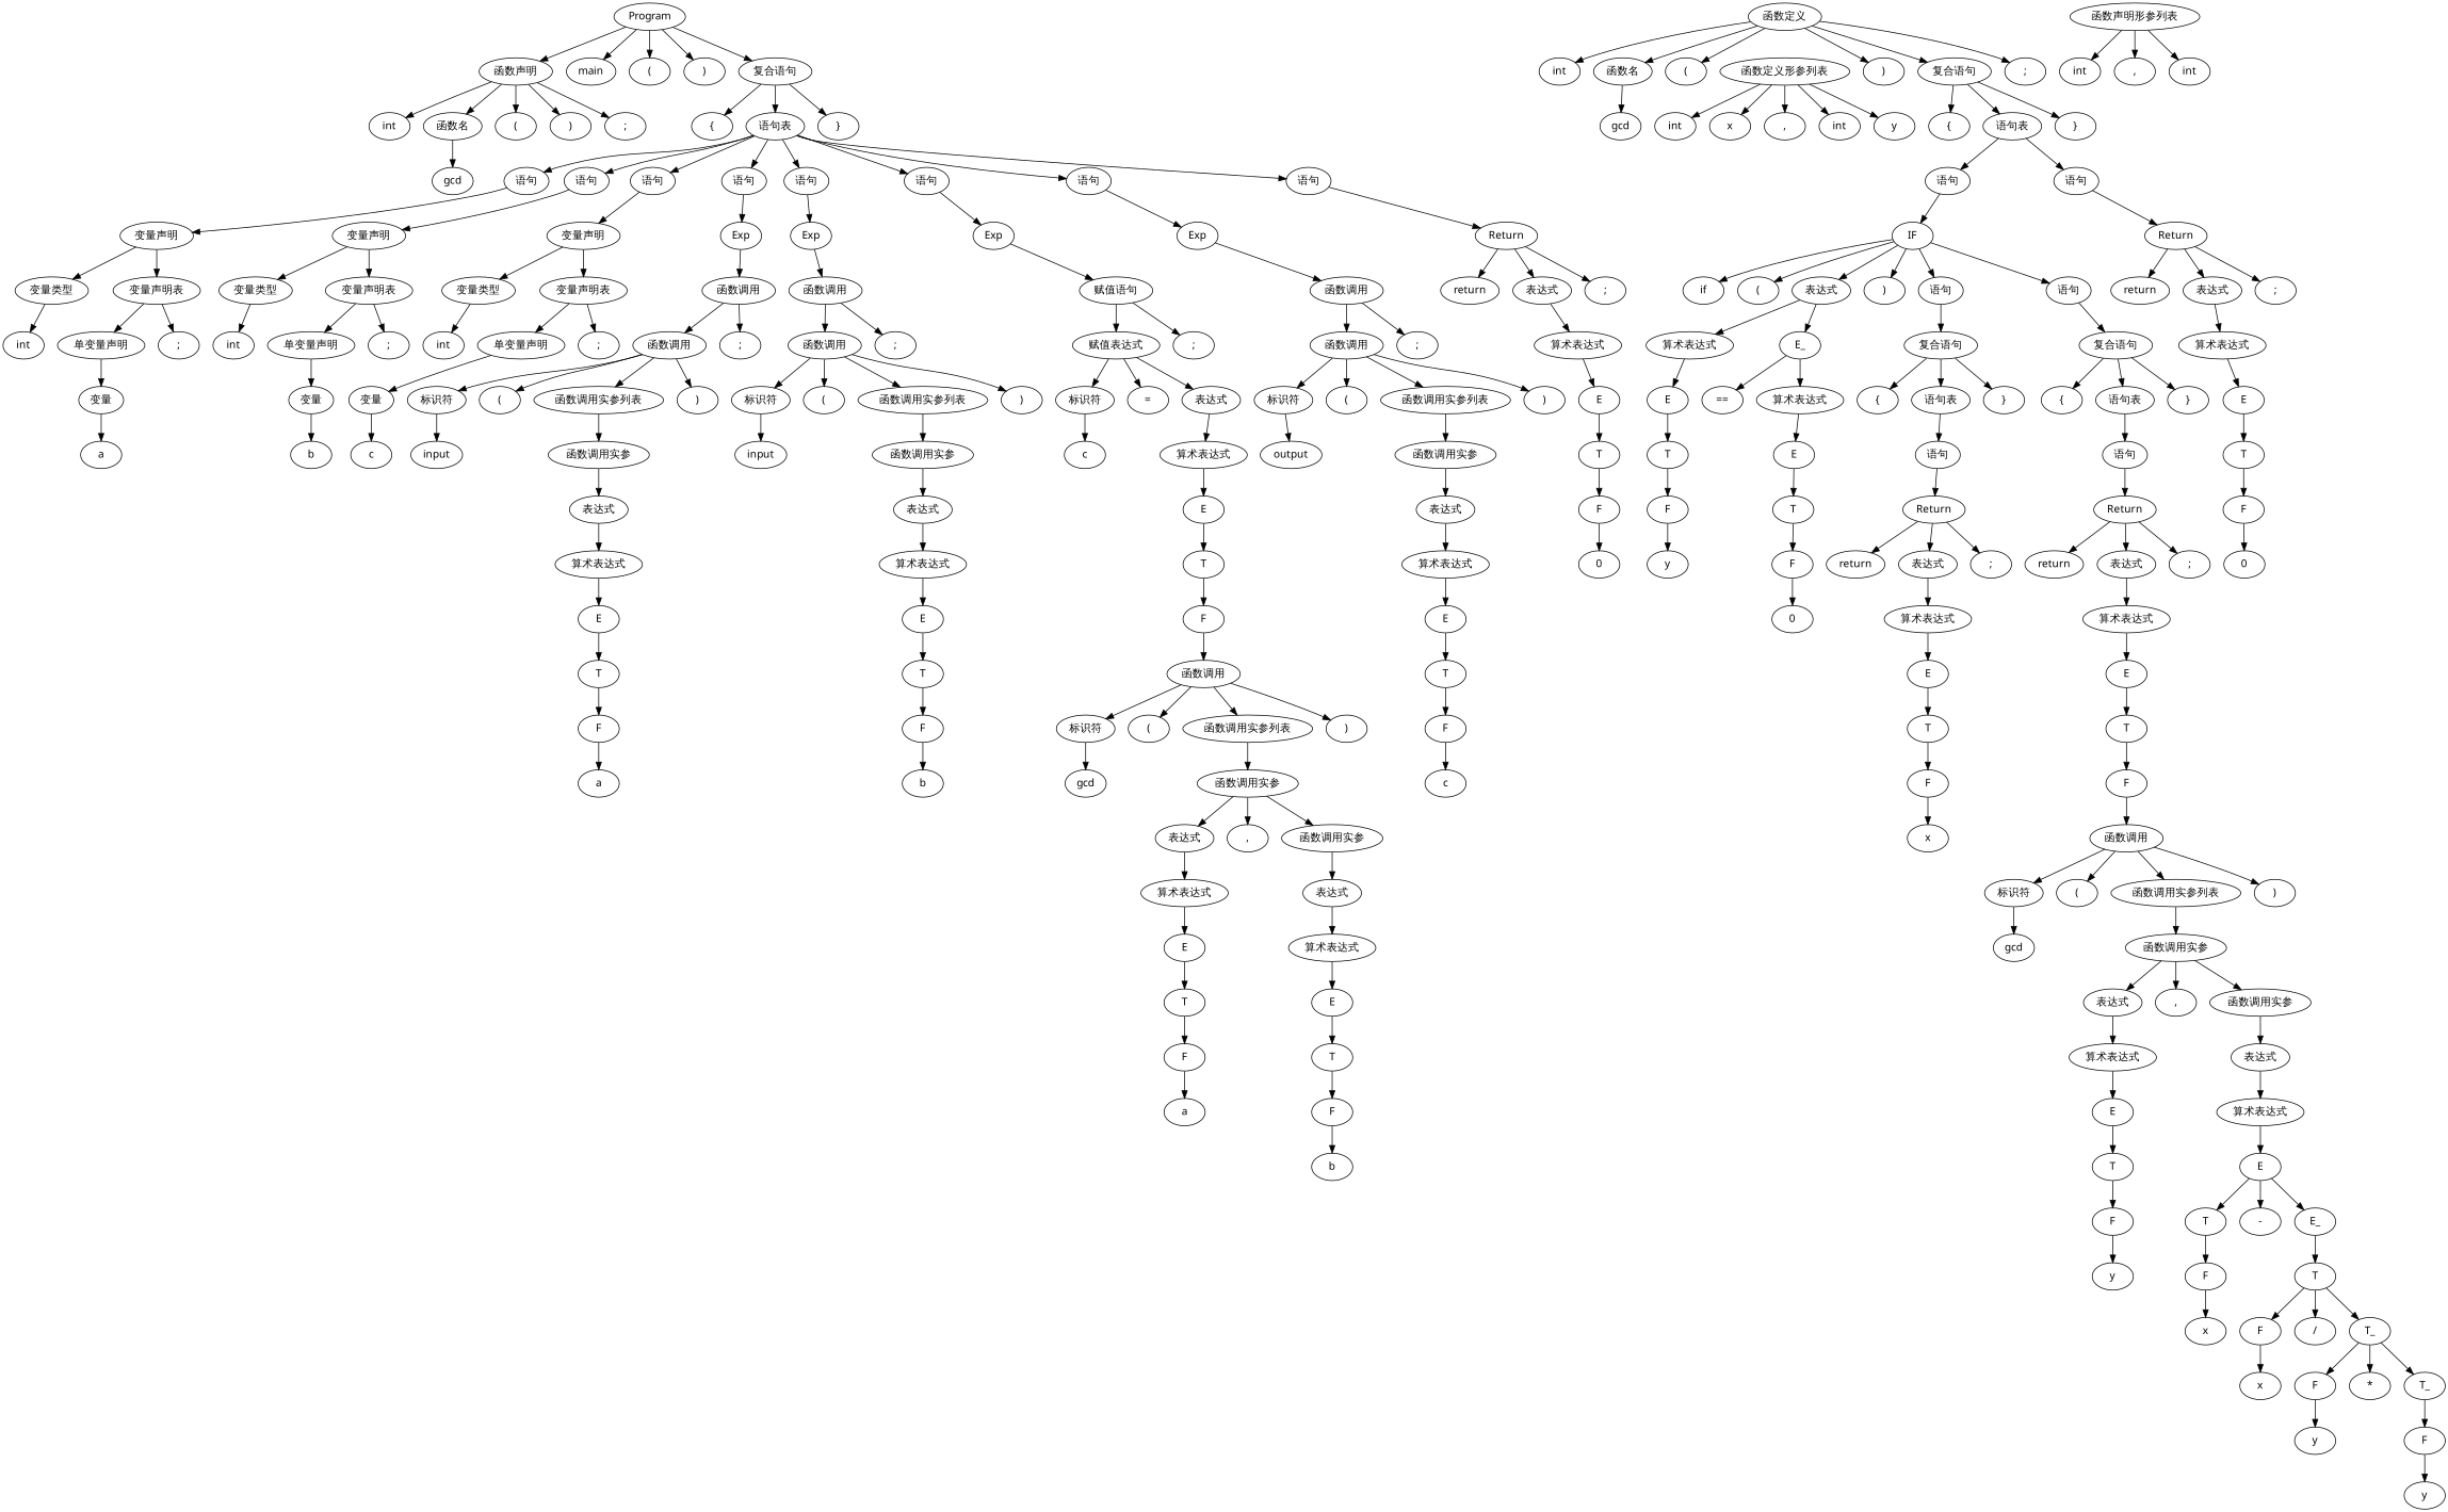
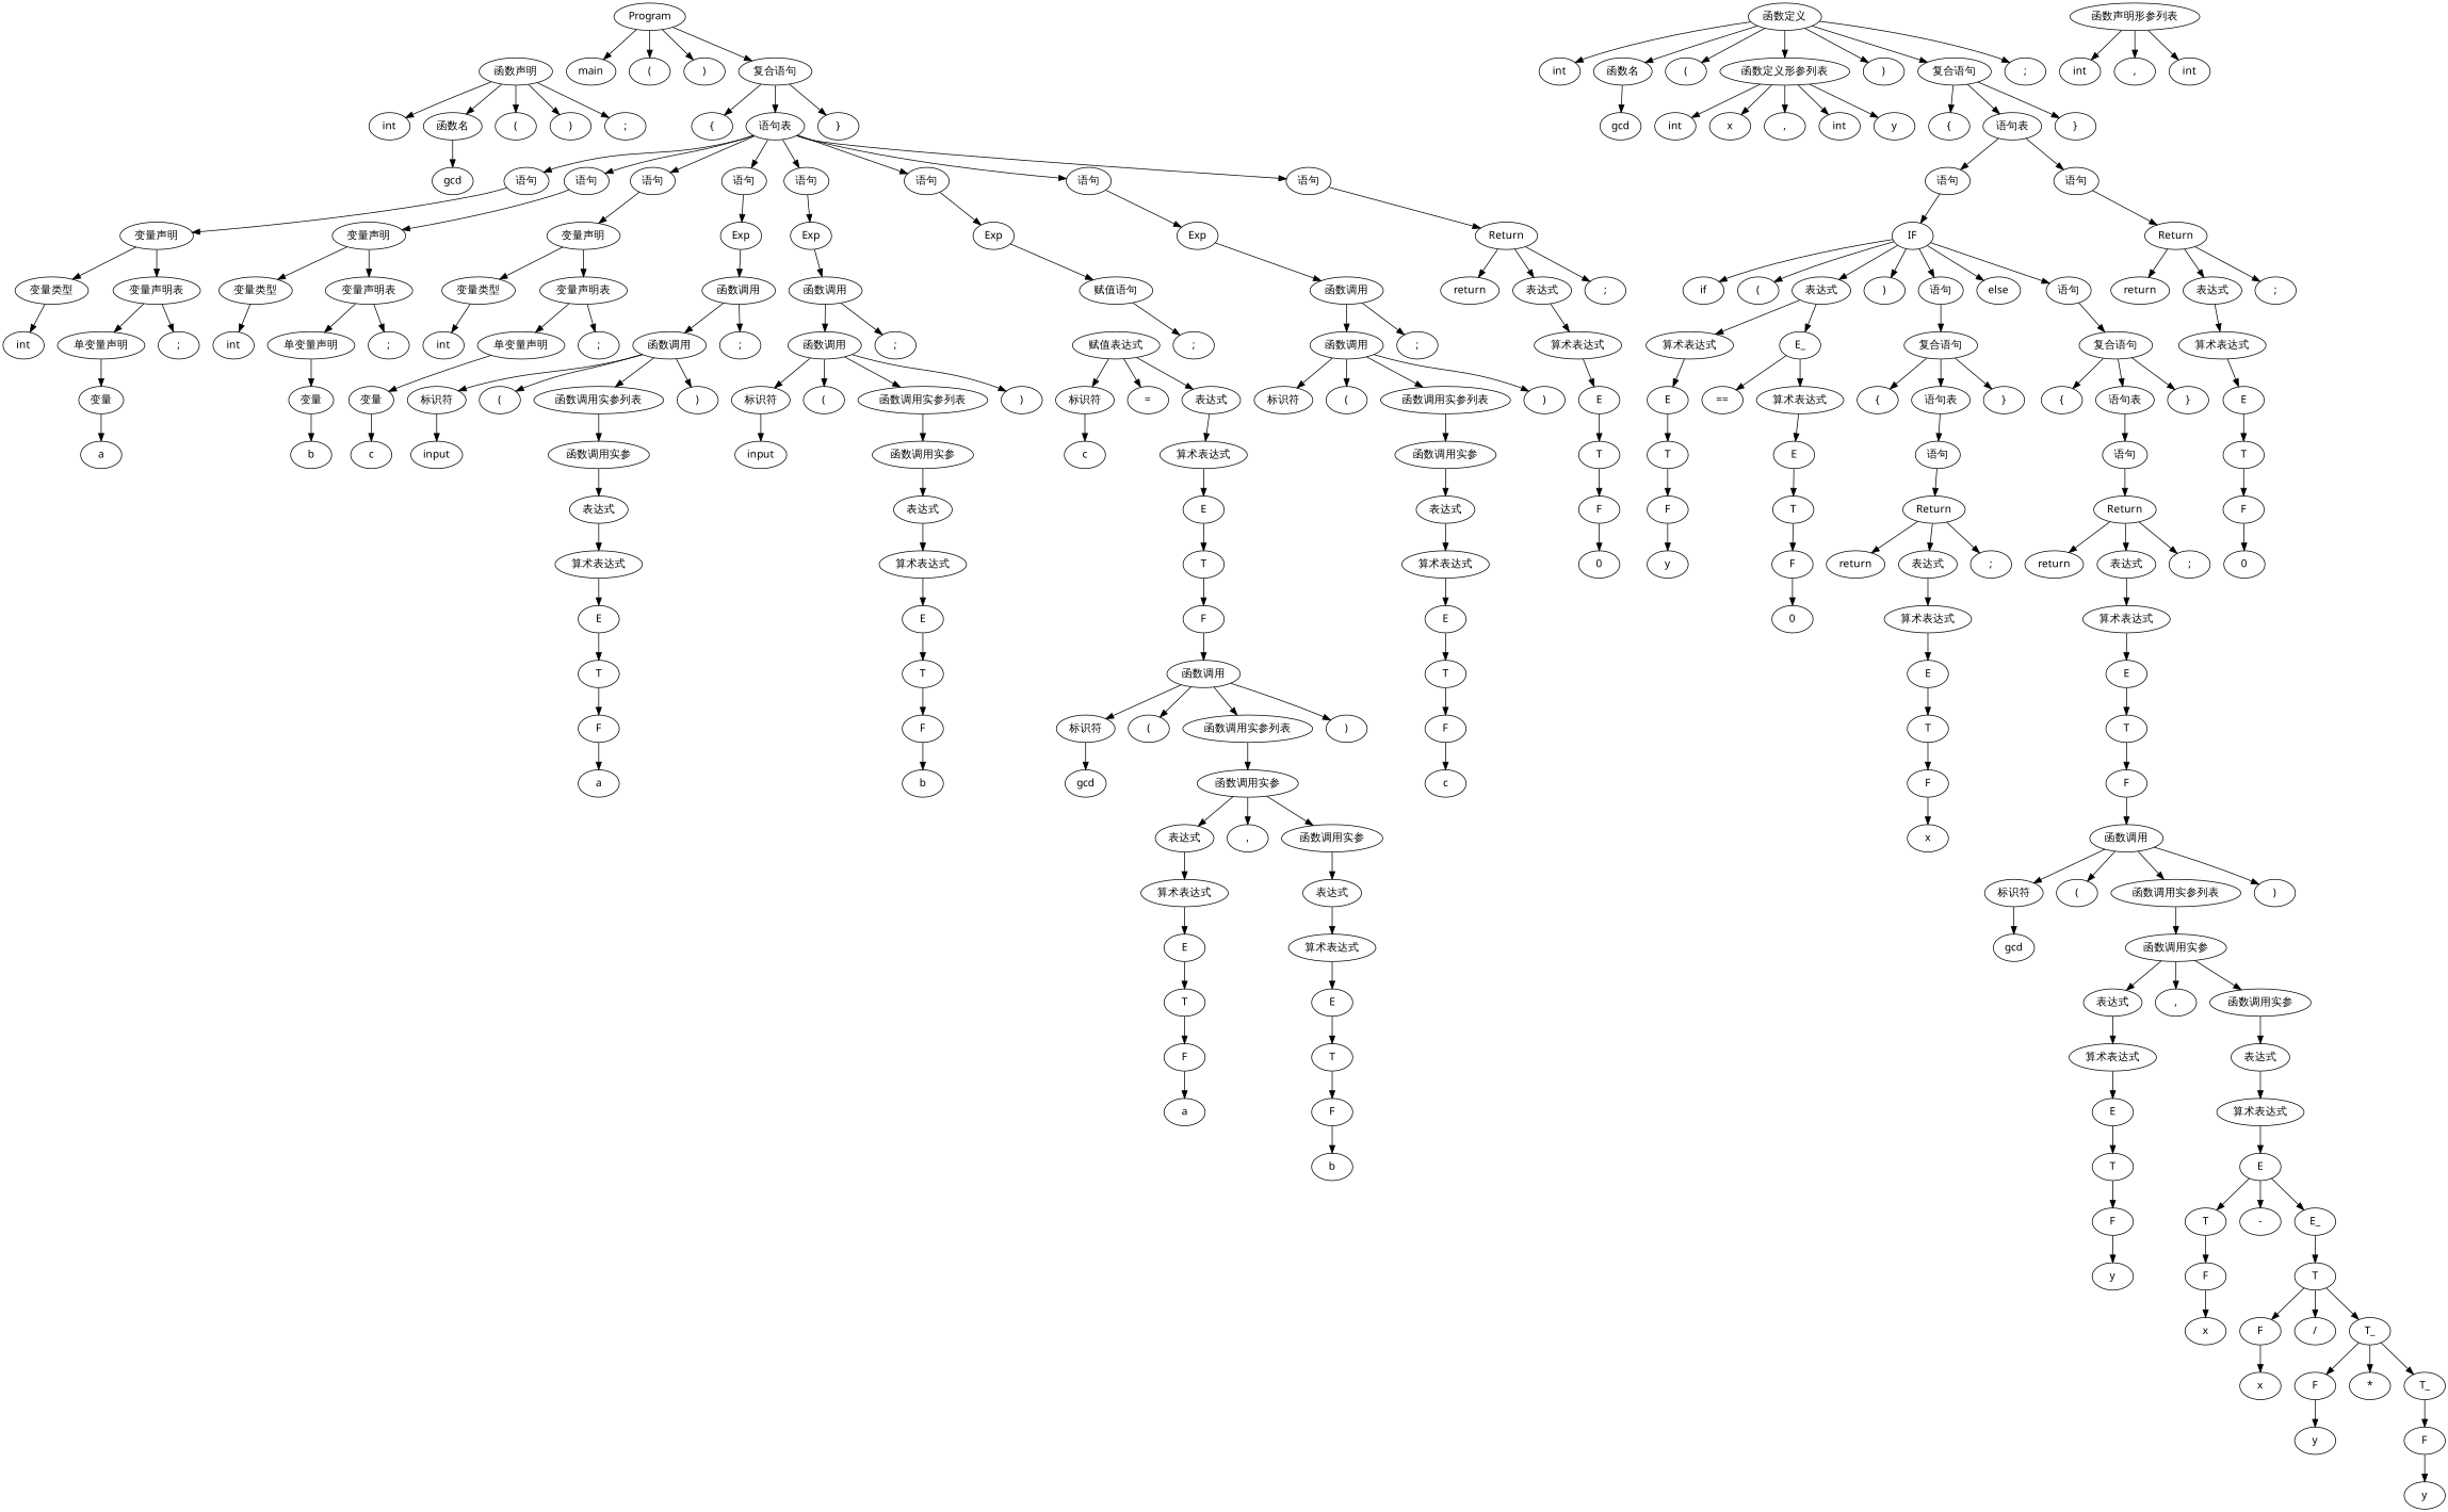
  digraph {
    node [fontname="Microsoft YaHei"]
    n1 [label=Program]
    n2 [label="函数声明"]
    n3 [label=main]
    n4 [label="("]
    n5 [label=")"]
    n6 [label="复合语句"]
    n7 [label=int]
    n8 [label="函数名"]
    n9 [label="("]
    n10 [label=")"]
    n11 [label=";"]
    n12 [label="{"]
    n13 [label="语句表"]
    n14 [label="}"]
    n15 [label="函数定义"]
    n16 [label=int]
    n17 [label="函数名"]
    n18 [label="("]
    n19 [label="函数定义形参列表"]
    n20 [label=")"]
    n21 [label="复合语句"]
    n22 [label=";"]
    n23 [label=gcd]
    n24 [label="函数声明形参列表"]
    n25 [label=int]
    n26 [label=","]
    n27 [label=int]
    n28 [label="语句"]
    n29 [label="语句"]
    n30 [label="语句"]
    n31 [label="语句"]
    n32 [label="语句"]
    n33 [label="语句"]
    n34 [label="语句"]
    n35 [label="语句"]
    n36 [label="变量声明"]
    n37 [label="变量声明"]
    n38 [label="变量声明"]
    n39 [label=Exp]
    n40 [label=Exp]
    n41 [label=Exp]
    n42 [label=Exp]
    n43 [label=Return]
    n44 [label="变量类型"]
    n45 [label="变量声明表"]
    n46 [label=int]
    n47 [label="单变量声明"]
    n48 [label=";"]
    n49 [label="变量"]
    n50 [label=a]
    n51 [label="变量类型"]
    n52 [label="变量声明表"]
    n53 [label=int]
    n54 [label="单变量声明"]
    n55 [label=";"]
    n56 [label="变量"]
    n57 [label=b]
    n58 [label="变量类型"]
    n59 [label="变量声明表"]
    n60 [label=int]
    n61 [label="单变量声明"]
    n62 [label=";"]
    n63 [label="变量"]
    n64 [label=c]
    n65 [label="函数调用"]
    n66 [label="函数调用"]
    n67 [label=";"]
    n68 [label="标识符"]
    n69 [label="("]
    n70 [label="函数调用实参列表"]
    n71 [label=")"]
    n72 [label=input]
    n73 [label="函数调用实参"]
    n74 [label="表达式"]
    n75 [label="算术表达式"]
    n76 [label=E]
    n77 [label=T]
    n78 [label=F]
    n79 [label=a]
    n80 [label="函数调用"]
    n81 [label="函数调用"]
    n82 [label=";"]
    n83 [label="标识符"]
    n84 [label="("]
    n85 [label="函数调用实参列表"]
    n86 [label=")"]
    n87 [label=input]
    n88 [label="函数调用实参"]
    n89 [label="表达式"]
    n90 [label="算术表达式"]
    n91 [label=E]
    n92 [label=T]
    n93 [label=F]
    n94 [label=b]
    n95 [label="赋值语句"]
    n96 [label="赋值表达式"]
    n97 [label=";"]
    n98 [label="标识符"]
    n99 [label="="]
    n100 [label="表达式"]
    n101 [label=c]
    n102 [label="算术表达式"]
    n103 [label=E]
    n104 [label=T]
    n105 [label=F]
    n106 [label="函数调用"]
    n107 [label="标识符"]
    n108 [label="("]
    n109 [label="函数调用实参列表"]
    n110 [label=")"]
    n111 [label=gcd]
    n112 [label="函数调用实参"]
    n113 [label="表达式"]
    n114 [label=","]
    n115 [label="函数调用实参"]
    n116 [label="算术表达式"]
    n117 [label="表达式"]
    n118 [label=E]
    n119 [label=T]
    n120 [label=F]
    n121 [label=a]
    n122 [label="算术表达式"]
    n123 [label=E]
    n124 [label=T]
    n125 [label=F]
    n126 [label=b]
    n127 [label="函数调用"]
    n128 [label="函数调用"]
    n129 [label=";"]
    n130 [label="标识符"]
    n131 [label="("]
    n132 [label="函数调用实参列表"]
    n133 [label=")"]
-   n134 [label=output]
    n135 [label="函数调用实参"]
    n136 [label="表达式"]
    n137 [label="算术表达式"]
    n138 [label=E]
    n139 [label=T]
    n140 [label=F]
    n141 [label=c]
    n142 [label=return]
    n143 [label="表达式"]
    n144 [label=";"]
    n145 [label="算术表达式"]
    n146 [label=E]
    n147 [label=T]
    n148 [label=F]
    n149 [label=0]
    n150 [label=gcd]
    n151 [label=int]
    n152 [label=x]
    n153 [label=","]
    n154 [label=int]
    n155 [label=y]
    n156 [label="{"]
    n157 [label="语句表"]
    n158 [label="}"]
    n159 [label="语句"]
    n160 [label="语句"]
    n161 [label=IF]
    n162 [label=Return]
    n163 [label=if]
    n164 [label="("]
    n165 [label="表达式"]
    n166 [label=")"]
    n167 [label="语句"]
+   n168 [label=else]
    n169 [label="语句"]
    n170 [label="算术表达式"]
    n171 [label=E_]
    n172 [label="复合语句"]
    n173 [label="复合语句"]
    n174 [label=E]
    n175 [label="=="]
    n176 [label="算术表达式"]
    n177 [label=T]
    n178 [label=F]
    n179 [label=y]
    n180 [label=E]
    n181 [label=T]
    n182 [label=F]
    n183 [label=0]
    n184 [label="{"]
    n185 [label="语句表"]
    n186 [label="}"]
    n187 [label="语句"]
    n188 [label=Return]
    n189 [label=return]
    n190 [label="表达式"]
    n191 [label=";"]
    n192 [label="算术表达式"]
    n193 [label=E]
    n194 [label=T]
    n195 [label=F]
    n196 [label=x]
    n197 [label="{"]
    n198 [label="语句表"]
    n199 [label="}"]
    n200 [label="语句"]
    n201 [label=Return]
    n202 [label=return]
    n203 [label="表达式"]
    n204 [label=";"]
    n205 [label="算术表达式"]
    n206 [label=E]
    n207 [label=T]
    n208 [label=F]
    n209 [label="函数调用"]
    n210 [label="标识符"]
    n211 [label="("]
    n212 [label="函数调用实参列表"]
    n213 [label=")"]
    n214 [label=gcd]
    n215 [label="函数调用实参"]
    n216 [label="表达式"]
    n217 [label=","]
    n218 [label="函数调用实参"]
    n219 [label="算术表达式"]
    n220 [label="表达式"]
    n221 [label=E]
    n222 [label=T]
    n223 [label=F]
    n224 [label=y]
    n225 [label="算术表达式"]
    n226 [label=E]
    n227 [label=T]
    n228 [label="-"]
    n229 [label=E_]
    n230 [label=F]
    n231 [label=T]
    n232 [label=x]
    n233 [label=F]
    n234 [label="/"]
    n235 [label=T_]
    n236 [label=x]
    n237 [label=F]
    n238 [label="*"]
    n239 [label=T_]
    n240 [label=y]
    n241 [label=F]
    n242 [label=y]
    n243 [label=return]
    n244 [label="表达式"]
    n245 [label=";"]
    n246 [label="算术表达式"]
    n247 [label=E]
    n248 [label=T]
    n249 [label=F]
    n250 [label=0]
-   n1 -> n2
    n1 -> n3
    n1 -> n4
    n1 -> n5
    n1 -> n6
    n2 -> n7
    n2 -> n8
    n2 -> n9
    n2 -> n10
    n2 -> n11
    n6 -> n12
    n6 -> n13
    n6 -> n14
    n8 -> n23
    n13 -> n28
    n13 -> n29
    n13 -> n30
    n13 -> n31
    n13 -> n32
    n13 -> n33
    n13 -> n34
    n13 -> n35
    n15 -> n16
    n15 -> n17
    n15 -> n18
+   n15 -> n19
    n15 -> n20
    n15 -> n21
    n15 -> n22
    n17 -> n150
    n19 -> n151
    n19 -> n152
    n19 -> n153
    n19 -> n154
    n19 -> n155
    n21 -> n156
    n21 -> n157
    n21 -> n158
    n24 -> n25
    n24 -> n26
    n24 -> n27
    n28 -> n36
    n29 -> n37
    n30 -> n38
    n31 -> n39
    n32 -> n40
    n33 -> n41
    n34 -> n42
    n35 -> n43
    n36 -> n44
    n36 -> n45
    n37 -> n51
    n37 -> n52
    n38 -> n58
    n38 -> n59
    n39 -> n65
    n40 -> n80
    n41 -> n95
    n42 -> n127
    n43 -> n142
    n43 -> n143
    n43 -> n144
    n44 -> n46
    n45 -> n47
    n45 -> n48
    n47 -> n49
    n49 -> n50
    n51 -> n53
    n52 -> n54
    n52 -> n55
    n54 -> n56
    n56 -> n57
    n58 -> n60
    n59 -> n61
    n59 -> n62
    n61 -> n63
    n63 -> n64
    n65 -> n66
    n65 -> n67
    n66 -> n68
    n66 -> n69
    n66 -> n70
    n66 -> n71
    n68 -> n72
    n70 -> n73
    n73 -> n74
    n74 -> n75
    n75 -> n76
    n76 -> n77
    n77 -> n78
    n78 -> n79
    n80 -> n81
    n80 -> n82
    n81 -> n83
    n81 -> n84
    n81 -> n85
    n81 -> n86
    n83 -> n87
    n85 -> n88
    n88 -> n89
    n89 -> n90
    n90 -> n91
    n91 -> n92
    n92 -> n93
    n93 -> n94
-   n95 -> n96
    n95 -> n97
    n96 -> n98
    n96 -> n99
    n96 -> n100
    n98 -> n101
    n100 -> n102
    n102 -> n103
    n103 -> n104
    n104 -> n105
    n105 -> n106
    n106 -> n107
    n106 -> n108
    n106 -> n109
    n106 -> n110
    n107 -> n111
    n109 -> n112
    n112 -> n113
    n112 -> n114
    n112 -> n115
    n113 -> n116
    n115 -> n117
    n116 -> n118
    n117 -> n122
    n118 -> n119
    n119 -> n120
    n120 -> n121
    n122 -> n123
    n123 -> n124
    n124 -> n125
    n125 -> n126
    n127 -> n128
    n127 -> n129
    n128 -> n130
    n128 -> n131
    n128 -> n132
    n128 -> n133
-   n130 -> n134
    n132 -> n135
    n135 -> n136
    n136 -> n137
    n137 -> n138
    n138 -> n139
    n139 -> n140
    n140 -> n141
    n143 -> n145
    n145 -> n146
    n146 -> n147
    n147 -> n148
    n148 -> n149
    n157 -> n159
    n157 -> n160
    n159 -> n161
    n160 -> n162
    n161 -> n163
    n161 -> n164
    n161 -> n165
    n161 -> n166
    n161 -> n167
+   n161 -> n168
    n161 -> n169
    n162 -> n243
    n162 -> n244
    n162 -> n245
    n165 -> n170
    n165 -> n171
    n167 -> n172
    n169 -> n173
    n170 -> n174
    n171 -> n175
    n171 -> n176
    n172 -> n184
    n172 -> n185
    n172 -> n186
    n173 -> n197
    n173 -> n198
    n173 -> n199
    n174 -> n177
    n176 -> n180
    n177 -> n178
    n178 -> n179
    n180 -> n181
    n181 -> n182
    n182 -> n183
    n185 -> n187
    n187 -> n188
    n188 -> n189
    n188 -> n190
    n188 -> n191
    n190 -> n192
    n192 -> n193
    n193 -> n194
    n194 -> n195
    n195 -> n196
    n198 -> n200
    n200 -> n201
    n201 -> n202
    n201 -> n203
    n201 -> n204
    n203 -> n205
    n205 -> n206
    n206 -> n207
    n207 -> n208
    n208 -> n209
    n209 -> n210
    n209 -> n211
    n209 -> n212
    n209 -> n213
    n210 -> n214
    n212 -> n215
    n215 -> n216
    n215 -> n217
    n215 -> n218
    n216 -> n219
    n218 -> n220
    n219 -> n221
    n220 -> n225
    n221 -> n222
    n222 -> n223
    n223 -> n224
    n225 -> n226
    n226 -> n227
    n226 -> n228
    n226 -> n229
    n227 -> n230
    n229 -> n231
    n230 -> n232
    n231 -> n233
    n231 -> n234
    n231 -> n235
    n233 -> n236
    n235 -> n237
    n235 -> n238
    n235 -> n239
    n237 -> n240
    n239 -> n241
    n241 -> n242
    n244 -> n246
    n246 -> n247
    n247 -> n248
    n248 -> n249
    n249 -> n250
  }
